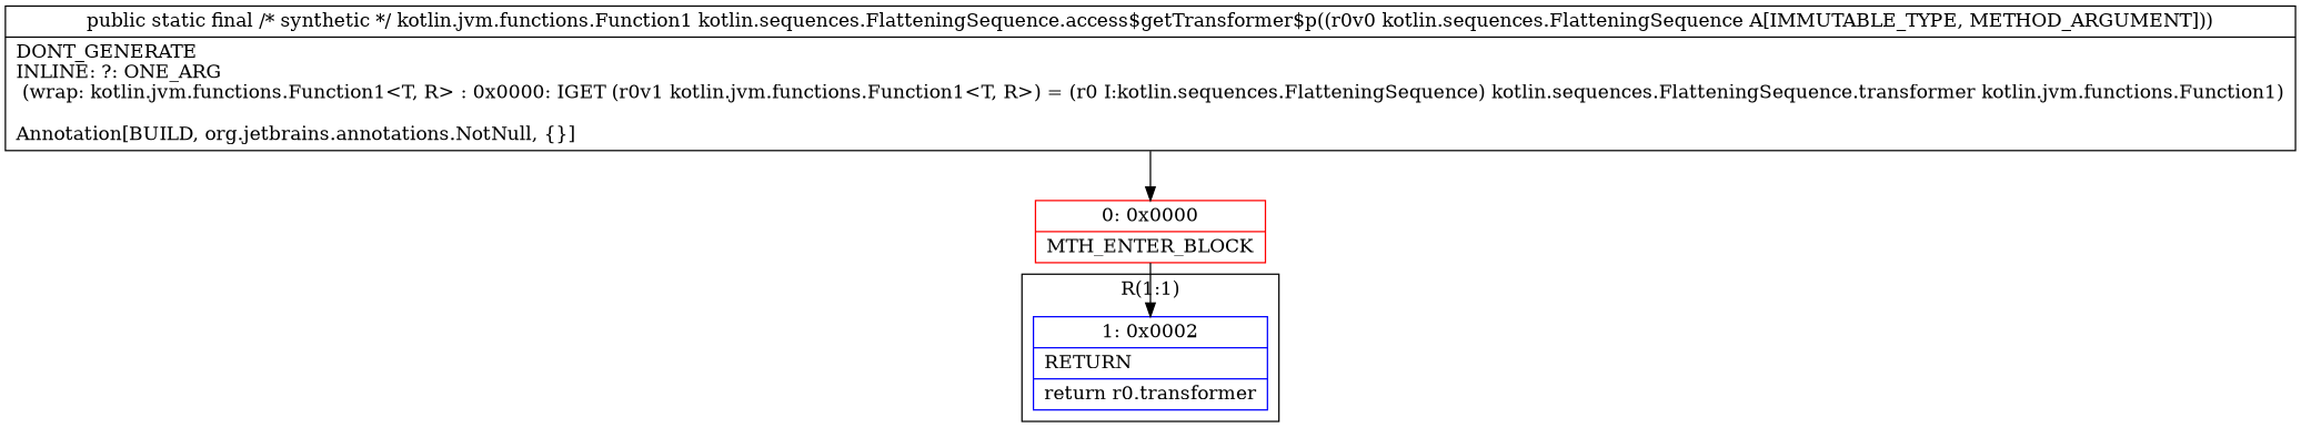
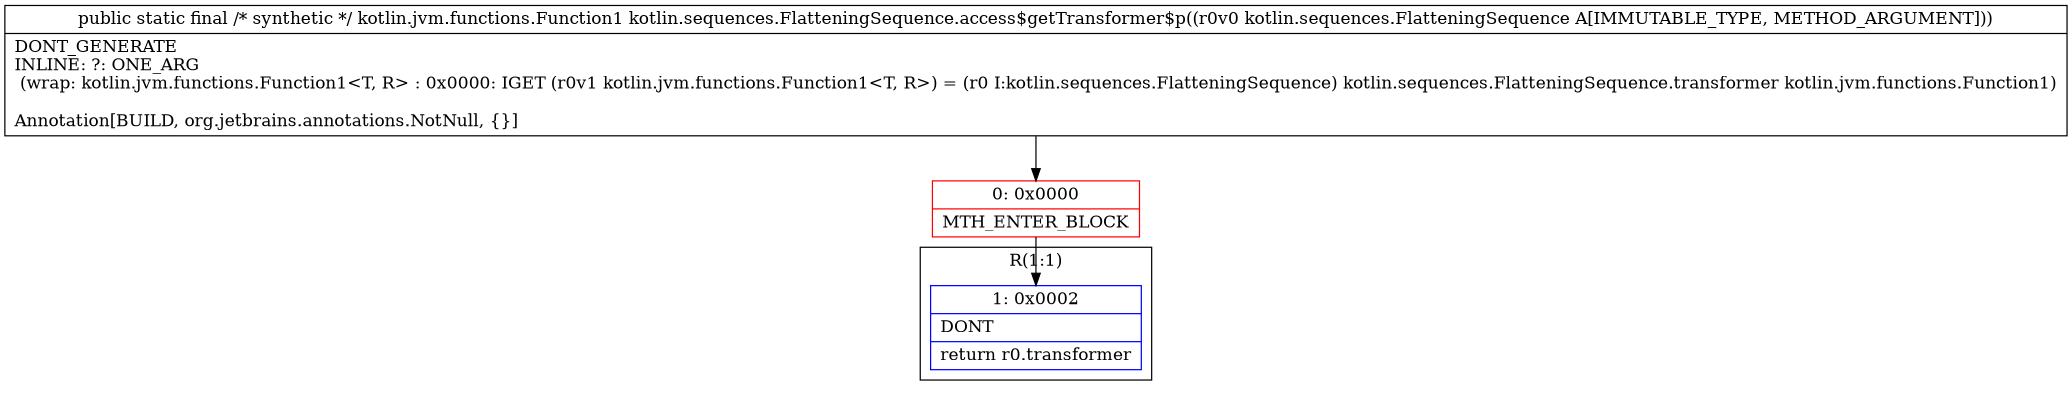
  digraph {
    node [shape=record]
-   n1 [color=blue label="{1\:\ 0x0002|RETURN\l|return r0.transformer\l}"]
+   n1 [color=blue label="{1\:\ 0x0002|DONT\l|return r0.transformer\l}"]
    n2 [color=red label="{0\:\ 0x0000|MTH_ENTER_BLOCK\l}"]
    n3 [label="{public static final \/* synthetic *\/ kotlin.jvm.functions.Function1 kotlin.sequences.FlatteningSequence.access$getTransformer$p((r0v0 kotlin.sequences.FlatteningSequence A[IMMUTABLE_TYPE, METHOD_ARGUMENT]))  | DONT_GENERATE\lINLINE: ?: ONE_ARG  \l  (wrap: kotlin.jvm.functions.Function1\<T, R\> : 0x0000: IGET  (r0v1 kotlin.jvm.functions.Function1\<T, R\>) = (r0 I:kotlin.sequences.FlatteningSequence) kotlin.sequences.FlatteningSequence.transformer kotlin.jvm.functions.Function1)\l\lAnnotation[BUILD, org.jetbrains.annotations.NotNull, \{\}]\l}"]
    subgraph cluster_1 {
      label="R(1:1)"
      n1
    }
    n2 -> n1
    n3 -> n2
  }
